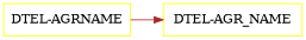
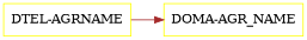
  digraph {
    rankdir=LR
    node [color=yellow shape=box]
    "DTEL-AGRNAME"
-   "DOMA-AGR_NAME" [label="DTEL-AGR_NAME"]
+   "DOMA-AGR_NAME"
    "DTEL-AGRNAME" -> "DOMA-AGR_NAME" [color=brown]
  }
